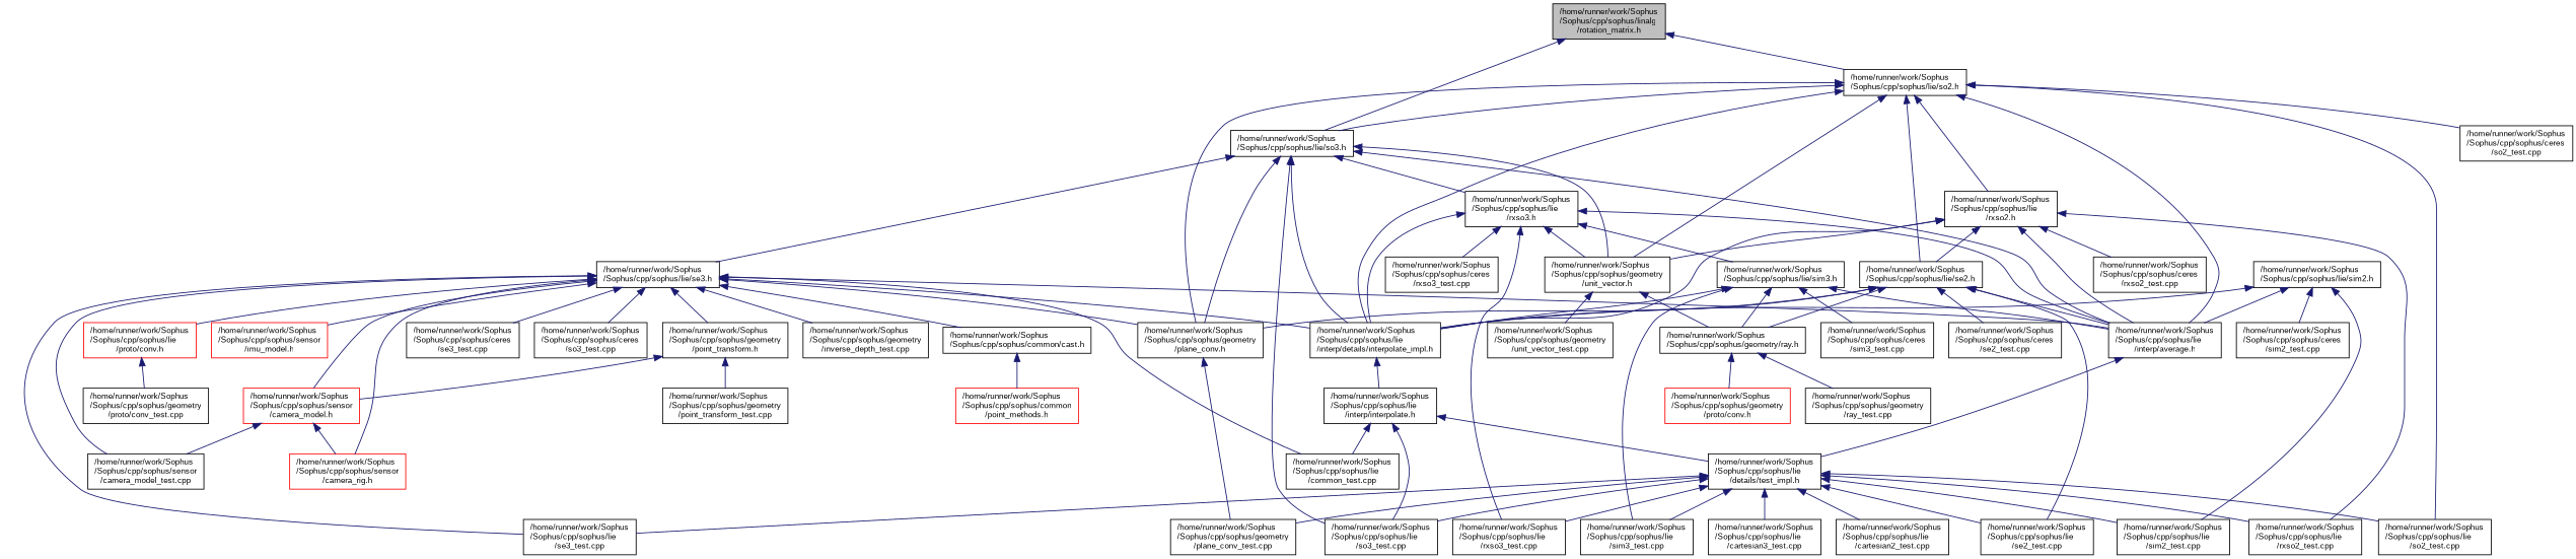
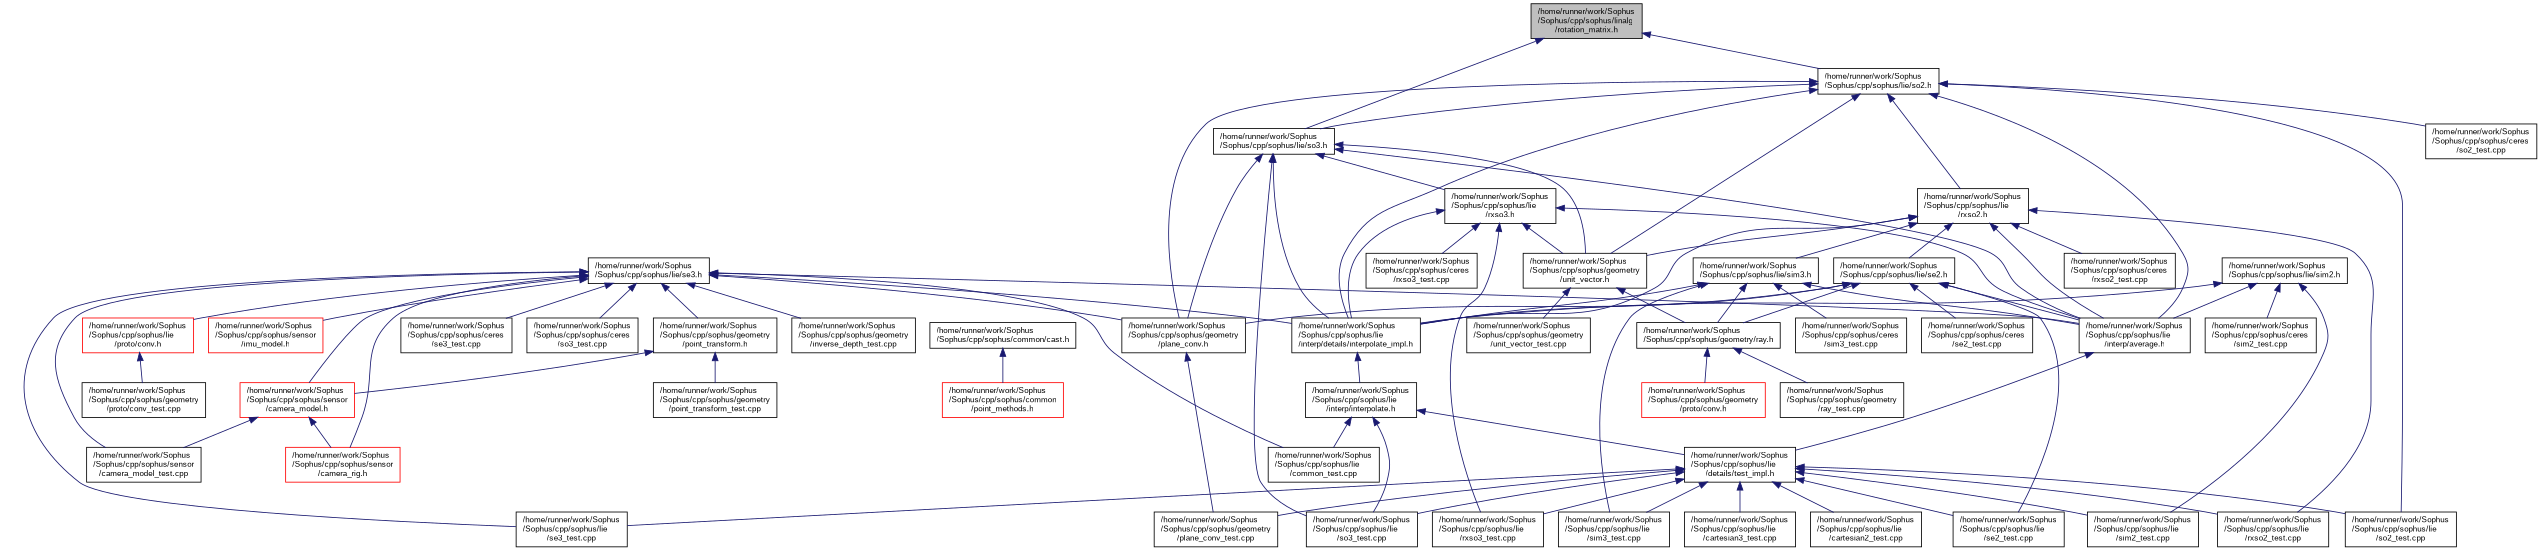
  digraph {
    fontname="Liberation Sans"
    node [color=black fillcolor=white fontname="Liberation Sans" fontsize=10 shape=record style=filled]
    edge [color=midnightblue dir=back fontname="Liberation Sans" fontsize=10 labelfontname=Helvetica labelfontsize=10 style=solid]
    n1 [fillcolor=grey75 fontcolor=black height=0.2 label="/home/runner/work/Sophus\l/Sophus/cpp/sophus/linalg\l/rotation_matrix.h" width=0.4]
    n2 [height=0.2 label="/home/runner/work/Sophus\l/Sophus/cpp/sophus/lie/so2.h" width=0.4]
    n3 [height=0.2 label="/home/runner/work/Sophus\l/Sophus/cpp/sophus/lie/so3.h" width=0.4]
    n4 [height=0.2 label="/home/runner/work/Sophus\l/Sophus/cpp/sophus/ceres\l/so2_test.cpp" width=0.4]
    n5 [height=0.2 label="/home/runner/work/Sophus\l/Sophus/cpp/sophus/geometry\l/plane_conv.h" width=0.4]
    n6 [height=0.2 label="/home/runner/work/Sophus\l/Sophus/cpp/sophus/geometry\l/unit_vector.h" width=0.4]
    n7 [height=0.2 label="/home/runner/work/Sophus\l/Sophus/cpp/sophus/lie\l/interp/average.h" width=0.4]
    n8 [height=0.2 label="/home/runner/work/Sophus\l/Sophus/cpp/sophus/lie\l/so2_test.cpp" width=0.4]
    n9 [height=0.2 label="/home/runner/work/Sophus\l/Sophus/cpp/sophus/lie\l/interp/details/interpolate_impl.h" width=0.4]
    n10 [height=0.2 label="/home/runner/work/Sophus\l/Sophus/cpp/sophus/lie\l/rxso2.h" width=0.4]
    n11 [height=0.2 label="/home/runner/work/Sophus\l/Sophus/cpp/sophus/lie/se2.h" width=0.4]
    n12 [height=0.2 label="/home/runner/work/Sophus\l/Sophus/cpp/sophus/lie\l/so3_test.cpp" width=0.4]
    n13 [height=0.2 label="/home/runner/work/Sophus\l/Sophus/cpp/sophus/lie\l/rxso3.h" width=0.4]
    n14 [height=0.2 label="/home/runner/work/Sophus\l/Sophus/cpp/sophus/lie/se3.h" width=0.4]
    n15 [height=0.2 label="/home/runner/work/Sophus\l/Sophus/cpp/sophus/geometry\l/plane_conv_test.cpp" width=0.4]
    n16 [height=0.2 label="/home/runner/work/Sophus\l/Sophus/cpp/sophus/geometry/ray.h" width=0.4]
    n17 [height=0.2 label="/home/runner/work/Sophus\l/Sophus/cpp/sophus/geometry\l/unit_vector_test.cpp" width=0.4]
    n18 [height=0.2 label="/home/runner/work/Sophus\l/Sophus/cpp/sophus/lie\l/details/test_impl.h" width=0.4]
    n19 [height=0.2 label="/home/runner/work/Sophus\l/Sophus/cpp/sophus/lie\l/interp/interpolate.h" width=0.4]
    n20 [height=0.2 label="/home/runner/work/Sophus\l/Sophus/cpp/sophus/lie\l/rxso2_test.cpp" width=0.4]
    n21 [height=0.2 label="/home/runner/work/Sophus\l/Sophus/cpp/sophus/ceres\l/rxso2_test.cpp" width=0.4]
    n22 [height=0.2 label="/home/runner/work/Sophus\l/Sophus/cpp/sophus/lie\l/se2_test.cpp" width=0.4]
    n23 [height=0.2 label="/home/runner/work/Sophus\l/Sophus/cpp/sophus/ceres\l/se2_test.cpp" width=0.4]
    n24 [color=red height=0.2 label="/home/runner/work/Sophus\l/Sophus/cpp/sophus/geometry\l/proto/conv.h" width=0.4]
    n25 [height=0.2 label="/home/runner/work/Sophus\l/Sophus/cpp/sophus/geometry\l/ray_test.cpp" width=0.4]
    n26 [height=0.2 label="/home/runner/work/Sophus\l/Sophus/cpp/sophus/lie\l/cartesian2_test.cpp" width=0.4]
    n27 [height=0.2 label="/home/runner/work/Sophus\l/Sophus/cpp/sophus/lie\l/cartesian3_test.cpp" width=0.4]
    n28 [height=0.2 label="/home/runner/work/Sophus\l/Sophus/cpp/sophus/lie\l/rxso3_test.cpp" width=0.4]
    n29 [height=0.2 label="/home/runner/work/Sophus\l/Sophus/cpp/sophus/lie\l/se3_test.cpp" width=0.4]
    n30 [height=0.2 label="/home/runner/work/Sophus\l/Sophus/cpp/sophus/lie\l/sim2_test.cpp" width=0.4]
    n31 [height=0.2 label="/home/runner/work/Sophus\l/Sophus/cpp/sophus/lie\l/sim3_test.cpp" width=0.4]
    n32 [height=0.2 label="/home/runner/work/Sophus\l/Sophus/cpp/sophus/lie\l/common_test.cpp" width=0.4]
    n33 [height=0.2 label="/home/runner/work/Sophus\l/Sophus/cpp/sophus/lie/sim2.h" width=0.4]
    n34 [height=0.2 label="/home/runner/work/Sophus\l/Sophus/cpp/sophus/ceres\l/sim2_test.cpp" width=0.4]
    n35 [height=0.2 label="/home/runner/work/Sophus\l/Sophus/cpp/sophus/ceres\l/rxso3_test.cpp" width=0.4]
    n36 [height=0.2 label="/home/runner/work/Sophus\l/Sophus/cpp/sophus/lie/sim3.h" width=0.4]
    n37 [height=0.2 label="/home/runner/work/Sophus\l/Sophus/cpp/sophus/ceres\l/se3_test.cpp" width=0.4]
    n38 [height=0.2 label="/home/runner/work/Sophus\l/Sophus/cpp/sophus/ceres\l/so3_test.cpp" width=0.4]
    n39 [height=0.2 label="/home/runner/work/Sophus\l/Sophus/cpp/sophus/common/cast.h" width=0.4]
    n40 [height=0.2 label="/home/runner/work/Sophus\l/Sophus/cpp/sophus/geometry\l/inverse_depth_test.cpp" width=0.4]
    n41 [height=0.2 label="/home/runner/work/Sophus\l/Sophus/cpp/sophus/geometry\l/point_transform.h" width=0.4]
    n42 [color=red height=0.2 label="/home/runner/work/Sophus\l/Sophus/cpp/sophus/sensor\l/camera_model.h" width=0.4]
    n43 [height=0.2 label="/home/runner/work/Sophus\l/Sophus/cpp/sophus/sensor\l/camera_model_test.cpp" width=0.4]
    n44 [color=red height=0.2 label="/home/runner/work/Sophus\l/Sophus/cpp/sophus/sensor\l/camera_rig.h" width=0.4]
    n45 [color=red height=0.2 label="/home/runner/work/Sophus\l/Sophus/cpp/sophus/lie\l/proto/conv.h" width=0.4]
    n46 [color=red height=0.2 label="/home/runner/work/Sophus\l/Sophus/cpp/sophus/sensor\l/imu_model.h" width=0.4]
    n47 [height=0.2 label="/home/runner/work/Sophus\l/Sophus/cpp/sophus/ceres\l/sim3_test.cpp" width=0.4]
    n48 [color=red height=0.2 label="/home/runner/work/Sophus\l/Sophus/cpp/sophus/common\l/point_methods.h" width=0.4]
    n49 [height=0.2 label="/home/runner/work/Sophus\l/Sophus/cpp/sophus/geometry\l/point_transform_test.cpp" width=0.4]
    n50 [height=0.2 label="/home/runner/work/Sophus\l/Sophus/cpp/sophus/geometry\l/proto/conv_test.cpp" width=0.4]
    n1 -> n2
    n1 -> n3
    n2 -> n3
    n2 -> n4
    n2 -> n5
    n2 -> n6
    n2 -> n7
    n2 -> n8
    n2 -> n9
    n2 -> n10
-   n2 -> n11
    n3 -> n5
    n3 -> n6
    n3 -> n7
    n3 -> n9
    n3 -> n12
    n3 -> n13
-   n3 -> n14
    n5 -> n15
    n6 -> n16
    n6 -> n17
    n7 -> n18
    n9 -> n19
    n10 -> n6
    n10 -> n7
    n10 -> n9
    n10 -> n11
    n10 -> n20
    n10 -> n21
    n11 -> n5
    n11 -> n7
    n11 -> n9
    n11 -> n16
    n11 -> n22
    n11 -> n23
    n13 -> n6
    n13 -> n7
    n13 -> n9
    n13 -> n28
    n13 -> n35
-   n13 -> n36
+   n10 -> n36
    n14 -> n5
    n14 -> n7
    n14 -> n9
    n14 -> n29
    n14 -> n32
    n14 -> n37
    n14 -> n38
-   n14 -> n39
    n14 -> n40
    n14 -> n41
    n14 -> n42
    n14 -> n43
    n14 -> n44
    n14 -> n45
    n14 -> n46
    n16 -> n24
    n16 -> n25
    n18 -> n8
    n18 -> n12
    n18 -> n15
    n18 -> n20
    n18 -> n22
    n18 -> n26
    n18 -> n27
    n18 -> n28
    n18 -> n29
    n18 -> n30
    n18 -> n31
    n19 -> n12
    n19 -> n18
    n19 -> n32
    n33 -> n7
    n33 -> n9
    n33 -> n30
    n33 -> n34
    n36 -> n7
    n36 -> n9
    n36 -> n16
    n36 -> n31
    n36 -> n47
    n39 -> n48
    n41 -> n42
    n41 -> n49
    n42 -> n43
    n42 -> n44
    n45 -> n50
  }
